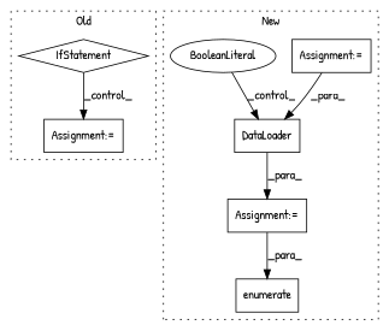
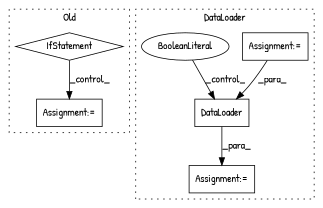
  digraph {
    fontname="Patrick Hand"
    node [a=7 fontname="Patrick Hand" l=1 shape=box]
    edge [fontname="Patrick Hand"]
    n1 [a=25 l="4,2" label=IfStatement s="9999,10061" shape=diamond]
    n2 [label="Assignment:=" s=10462]
    n3 [a=32 l="11,1" label=DataLoader s="10293,10345"]
    n4 [label="Assignment:=" s=10292]
    n5 [label="Assignment:=" s=10273]
    n6 [a=9 l=4 label=BooleanLiteral s=10323 shape=ellipse]
-   n7 [a=32 l="10,1" label=enumerate s="10458,10478"]
    subgraph cluster_1 {
      label=Old
      style=dotted
      n1
      n2
    }
    subgraph cluster_2 {
-     label=New
+     label=DataLoader
      style=dotted
      n3
      n4
      n5
      n6
-     n7
    }
    n1 -> n2 [label=_control_]
    n3 -> n4 [label=_para_]
-   n4 -> n7 [label=_para_]
    n5 -> n3 [label=_para_]
    n6 -> n3 [label=_control_]
  }
